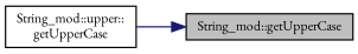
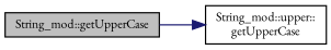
  digraph {
    rankdir=RL
    fontname="EB Garamond"
    node [color=black fontname="EB Garamond" fontsize=10 shape=record style=filled]
    n1 [fillcolor=grey75 fontcolor=black height=0.2 label="String_mod::getUpperCase" width=0.4]
    n2 [fillcolor=white height=0.2 label="String_mod::upper::\lgetUpperCase" width=0.4]
-   n1 -> n2 [color=midnightblue dir=back fontname="EB Garamond" fontsize=10 labelfontname=Helvetica labelfontsize=10 style=solid]
+   n2 -> n1 [color=midnightblue dir=back fontname="EB Garamond" fontsize=10 labelfontname=Helvetica labelfontsize=10 style=solid]
  }
